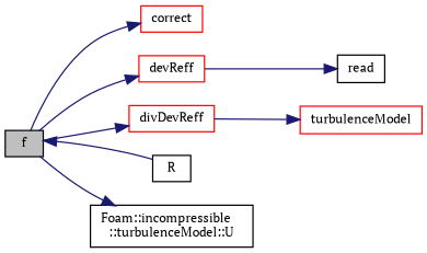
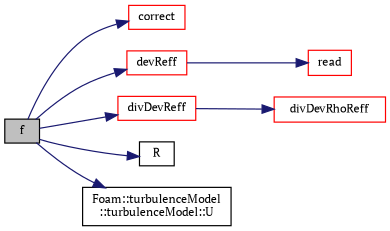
  digraph {
    fontname="PT Serif"
    rankdir=LR
    node [color=red fontname="PT Serif" fontsize=10 shape=record]
    edge [color=midnightblue fontname="PT Serif" fontsize=10 labelfontname=FreeSans labelfontsize=10 style=solid]
    n1 [color=black fillcolor=grey75 fontcolor=black height=0.2 label=f style=filled width=0.4]
    n2 [height=0.2 label=correct width=0.4]
    n3 [height=0.2 label=devReff width=0.4]
    n4 [height=0.2 label=divDevReff width=0.4]
    n5 [color=black height=0.2 label=R width=0.4]
-   n6 [color=black height=0.2 label="Foam::incompressible\l::turbulenceModel::U" width=0.4]
-   n7 [color=black height=0.2 label=read width=0.4]
-   n8 [height=0.2 label=turbulenceModel width=0.4]
+   n6 [color=black height=0.2 label="Foam::turbulenceModel\l::turbulenceModel::U" width=0.4]
+   n7 [height=0.2 label=read width=0.4]
+   n8 [height=0.2 label=divDevRhoReff width=0.4]
    n1 -> n2
    n1 -> n3
    n1 -> n4
-   n5 -> n1
+   n1 -> n5
    n1 -> n6
    n3 -> n7
    n4 -> n8
  }
